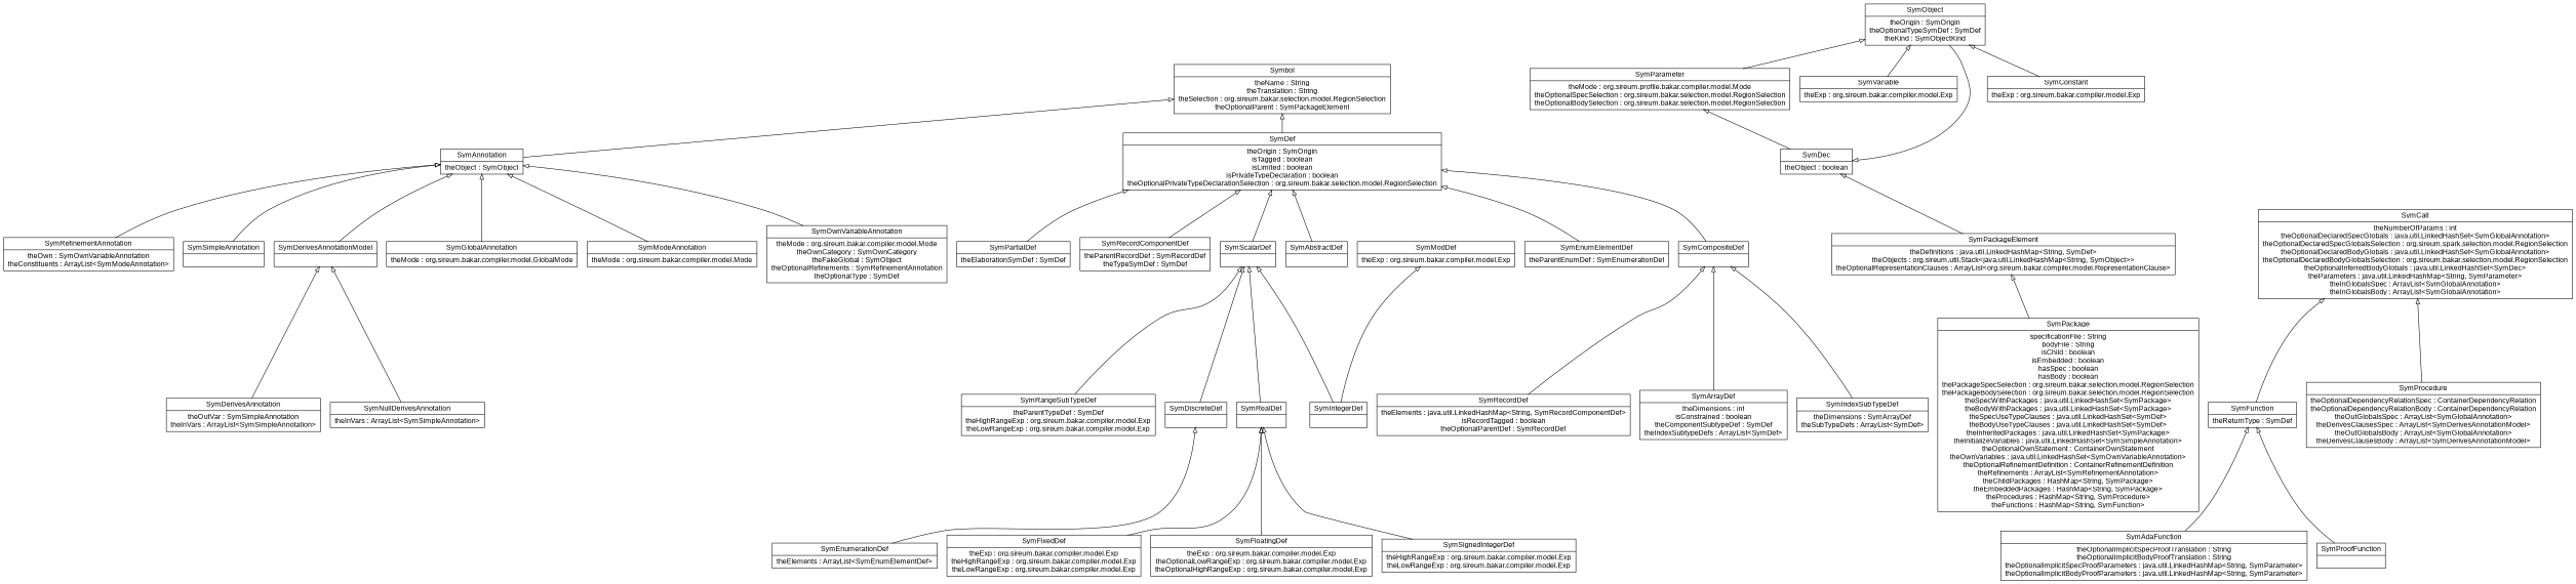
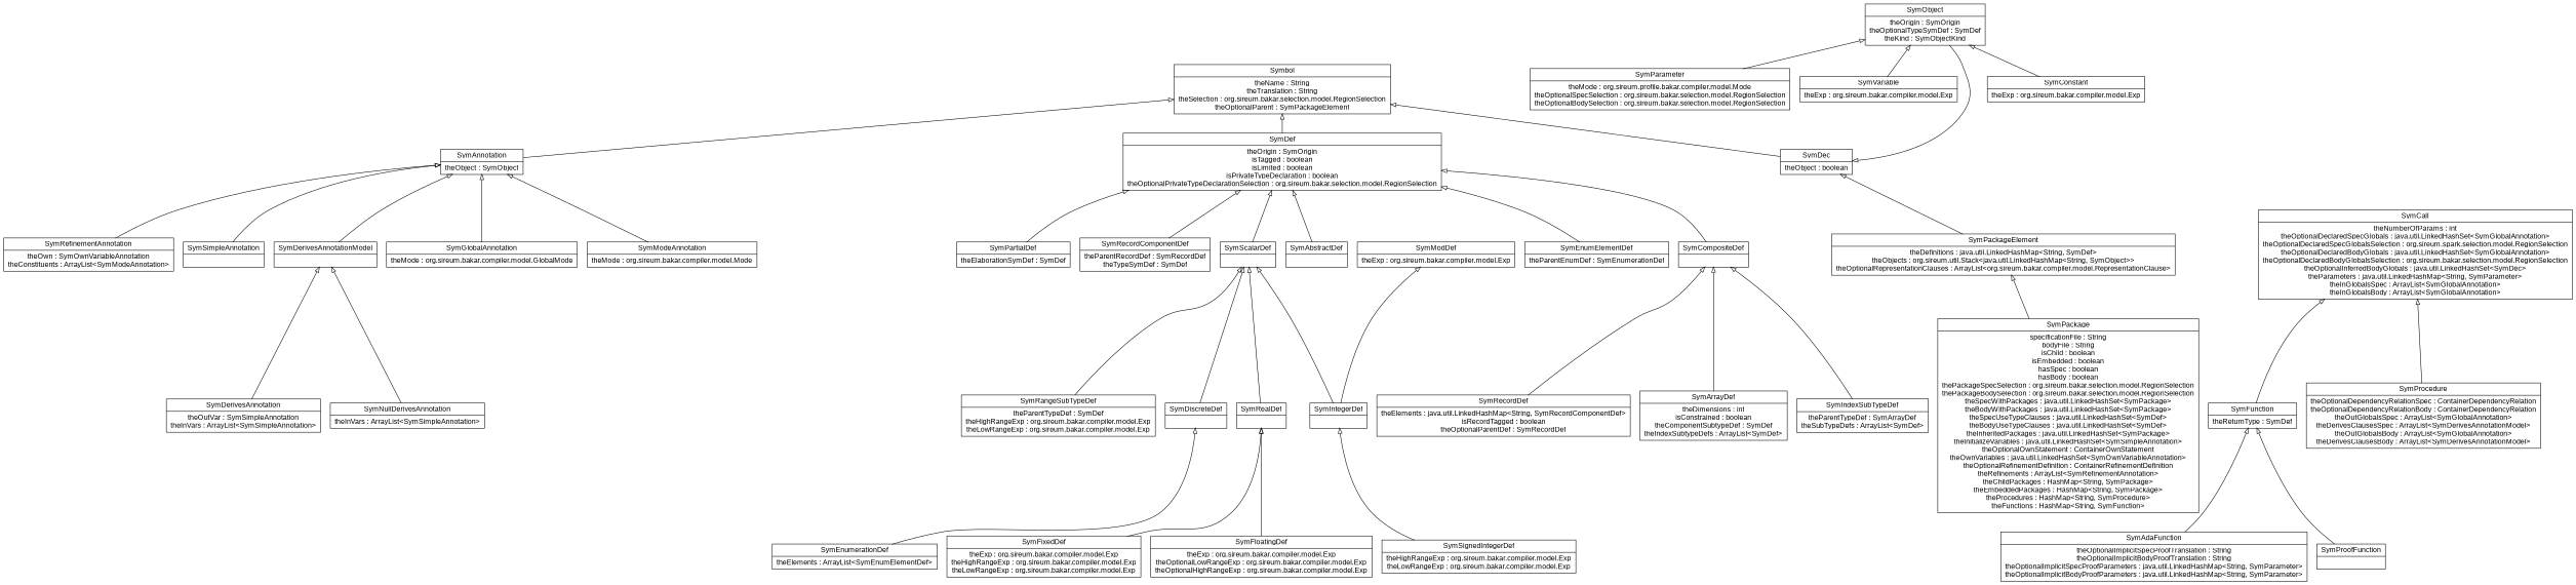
  digraph {
    fontname="Liberation Sans"
    rankdir=BT
    node [fontname="Liberation Sans" shape=record]
    edge [arrowhead=onormal fontname="Liberation Sans"]
    n1 [label="{Symbol|theName : String\ntheTranslation : String\ntheSelection : org.sireum.bakar.selection.model.RegionSelection\ntheOptionalParent : SymPackageElement}"]
    n2 [label="{SymAnnotation|theObject : SymObject}"]
    n3 [label="{SymDerivesAnnotationModel|}"]
    n4 [label="{SymDerivesAnnotation|theOutVar : SymSimpleAnnotation\ntheInVars : ArrayList\<SymSimpleAnnotation\>}"]
    n5 [label="{SymNullDerivesAnnotation|theInVars : ArrayList\<SymSimpleAnnotation\>}"]
    n6 [label="{SymGlobalAnnotation|theMode : org.sireum.bakar.compiler.model.GlobalMode}"]
    n7 [label="{SymModeAnnotation|theMode : org.sireum.bakar.compiler.model.Mode}"]
-   n8 [label="{SymOwnVariableAnnotation|theMode : org.sireum.bakar.compiler.model.Mode\ntheOwnCategory : SymOwnCategory\ntheFakeGlobal : SymObject\ntheOptionalRefinements : SymRefinementAnnotation\ntheOptionalType : SymDef}"]
    n9 [label="{SymRefinementAnnotation|theOwn : SymOwnVariableAnnotation\ntheConstituents : ArrayList\<SymModeAnnotation\>}"]
    n10 [label="{SymSimpleAnnotation|}"]
    n11 [label="{SymDec|theObject : boolean}"]
    n12 [label="{SymObject|theOrigin : SymOrigin\ntheOptionalTypeSymDef : SymDef\ntheKind : SymObjectKind}"]
    n13 [label="{SymConstant|theExp : org.sireum.bakar.compiler.model.Exp}"]
    n14 [label="{SymParameter|theMode : org.sireum.profile.bakar.compiler.model.Mode\ntheOptionalSpecSelection : org.sireum.bakar.selection.model.RegionSelection\ntheOptionalBodySelection : org.sireum.bakar.selection.model.RegionSelection}"]
    n15 [label="{SymVariable|theExp : org.sireum.bakar.compiler.model.Exp}"]
    n16 [label="{SymPackageElement|theDefinitions : java.util.LinkedHashMap\<String, SymDef\>\ntheObjects : org.sireum.util.Stack\<java.util.LinkedHashMap\<String, SymObject\>\>\ntheOptionalRepresentationClauses : ArrayList\<org.sireum.bakar.compiler.model.RepresentationClause\>}"]
    n17 [label="{SymCall|theNumberOfParams : int\ntheOptionalDeclaredSpecGlobals : java.util.LinkedHashSet\<SymGlobalAnnotation\>\ntheOptionalDeclaredSpecGlobalsSelection : org.sireum.spark.selection.model.RegionSelection\ntheOptionalDeclaredBodyGlobals : java.util.LinkedHashSet\<SymGlobalAnnotation\>\ntheOptionalDeclaredBodyGlobalsSelection : org.sireum.bakar.selection.model.RegionSelection\ntheOptionalInferredBodyGlobals : java.util.LinkedHashSet\<SymDec\>\ntheParameters : java.util.LinkedHashMap\<String, SymParameter\>\ntheInGlobalsSpec : ArrayList\<SymGlobalAnnotation\>\ntheInGlobalsBody : ArrayList\<SymGlobalAnnotation\>}"]
    n18 [label="{SymFunction|theReturnType : SymDef}"]
    n19 [label="{SymAdaFunction|theOptionalImplicitSpecProofTranslation : String\ntheOptionalImplicitBodyProofTranslation : String\ntheOptionalImplicitSpecProofParameters : java.util.LinkedHashMap\<String, SymParameter\>\ntheOptionalImplicitBodyProofParameters : java.util.LinkedHashMap\<String, SymParameter\>}"]
    n20 [label="{SymProofFunction|}"]
    n21 [label="{SymProcedure|theOptionalDependencyRelationSpec : ContainerDependencyRelation\ntheOptionalDependencyRelationBody : ContainerDependencyRelation\ntheOutGlobalsSpec : ArrayList\<SymGlobalAnnotation\>\ntheDerivesClausesSpec : ArrayList\<SymDerivesAnnotationModel\>\ntheOutGlobalsBody : ArrayList\<SymGlobalAnnotation\>\ntheDerivesClausesBody : ArrayList\<SymDerivesAnnotationModel\>}"]
    n22 [label="{SymPackage|specificationFile : String\nbodyFile : String\nisChild : boolean\nisEmbedded : boolean\nhasSpec : boolean\nhasBody : boolean\nthePackageSpecSelection : org.sireum.bakar.selection.model.RegionSelection\nthePackageBodySelection : org.sireum.bakar.selection.model.RegionSelection\ntheSpecWithPackages : java.util.LinkedHashSet\<SymPackage\>\ntheBodyWithPackages : java.util.LinkedHashSet\<SymPackage\>\ntheSpecUseTypeClauses : java.util.LinkedHashSet\<SymDef\>\ntheBodyUseTypeClauses : java.util.LinkedHashSet\<SymDef\>\ntheInheritedPackages : java.util.LinkedHashSet\<SymPackage\>\ntheInitializeVariables : java.util.LinkedHashSet\<SymSimpleAnnotation\>\ntheOptionalOwnStatement : ContainerOwnStatement\ntheOwnVariables : java.util.LinkedHashSet\<SymOwnVariableAnnotation\>\ntheOptionalRefinementDefinition : ContainerRefinementDefinition\ntheRefinements : ArrayList\<SymRefinementAnnotation\>\ntheChildPackages : HashMap\<String, SymPackage\>\ntheEmbeddedPackages : HashMap\<String, SymPackage\>\ntheProcedures : HashMap\<String, SymProcedure\>\ntheFunctions : HashMap\<String, SymFunction\>}"]
    n23 [label="{SymDef|theOrigin : SymOrigin\nisTagged : boolean\nisLimited : boolean\nisPrivateTypeDeclaration : boolean\ntheOptionalPrivateTypeDeclarationSelection : org.sireum.bakar.selection.model.RegionSelection}"]
    n24 [label="{SymAbstractDef|}"]
    n25 [label="{SymCompositeDef|}"]
    n26 [label="{SymArrayDef|theDimensions : int\nisConstrained : boolean\ntheComponentSubtypeDef : SymDef\ntheIndexSubtypeDefs : ArrayList\<SymDef\>}"]
-   n27 [label="{SymIndexSubTypeDef|theDimensions : SymArrayDef\ntheSubTypeDefs : ArrayList\<SymDef\>}"]
+   n27 [label="{SymIndexSubTypeDef|theParentTypeDef : SymArrayDef\ntheSubTypeDefs : ArrayList\<SymDef\>}"]
    n28 [label="{SymRecordDef|theElements : java.util.LinkedHashMap\<String, SymRecordComponentDef\>\nisRecordTagged : boolean\ntheOptionalParentDef : SymRecordDef}"]
    n29 [label="{SymEnumElementDef|theParentEnumDef : SymEnumerationDef}"]
    n30 [label="{SymPartialDef|theElaborationSymDef : SymDef}"]
    n31 [label="{SymRecordComponentDef|theParentRecordDef : SymRecordDef\ntheTypeSymDef : SymDef}"]
    n32 [label="{SymScalarDef|}"]
    n33 [label="{SymDiscreteDef|}"]
    n34 [label="{SymEnumerationDef|theElements : ArrayList\<SymEnumElementDef\>}"]
    n35 [label="{SymIntegerDef|}"]
    n36 [label="{SymModDef|theExp : org.sireum.bakar.compiler.model.Exp}"]
    n37 [label="{SymSignedIntegerDef|theHighRangeExp : org.sireum.bakar.compiler.model.Exp\ntheLowRangeExp : org.sireum.bakar.compiler.model.Exp}"]
    n38 [label="{SymRangeSubTypeDef|theParentTypeDef : SymDef\ntheHighRangeExp : org.sireum.bakar.compiler.model.Exp\ntheLowRangeExp : org.sireum.bakar.compiler.model.Exp}"]
    n39 [label="{SymRealDef|}"]
    n40 [label="{SymFixedDef|theExp : org.sireum.bakar.compiler.model.Exp\ntheHighRangeExp : org.sireum.bakar.compiler.model.Exp\ntheLowRangeExp : org.sireum.bakar.compiler.model.Exp}"]
    n41 [label="{SymFloatingDef|theExp : org.sireum.bakar.compiler.model.Exp\ntheOptionalLowRangeExp : org.sireum.bakar.compiler.model.Exp\ntheOptionalHighRangeExp : org.sireum.bakar.compiler.model.Exp}"]
    n2 -> n1
    n3 -> n2
    n4 -> n3
    n5 -> n3
    n6 -> n2
    n7 -> n2
-   n8 -> n2
    n9 -> n2
    n10 -> n2
-   n11 -> n14
+   n11 -> n1
    n12 -> n11
    n13 -> n12
    n14 -> n12
    n15 -> n12
    n16 -> n11
    n18 -> n17
    n19 -> n18
    n20 -> n18
    n21 -> n17
    n22 -> n16
    n23 -> n1
    n24 -> n23
    n25 -> n23
    n26 -> n25
    n27 -> n25
    n28 -> n25
    n29 -> n23
    n30 -> n23
    n31 -> n23
    n32 -> n23
    n33 -> n32
    n34 -> n33
    n35 -> n32
    n35 -> n36
-   n37 -> n39
+   n37 -> n35
    n38 -> n32
    n39 -> n32
    n40 -> n39
    n41 -> n39
  }
